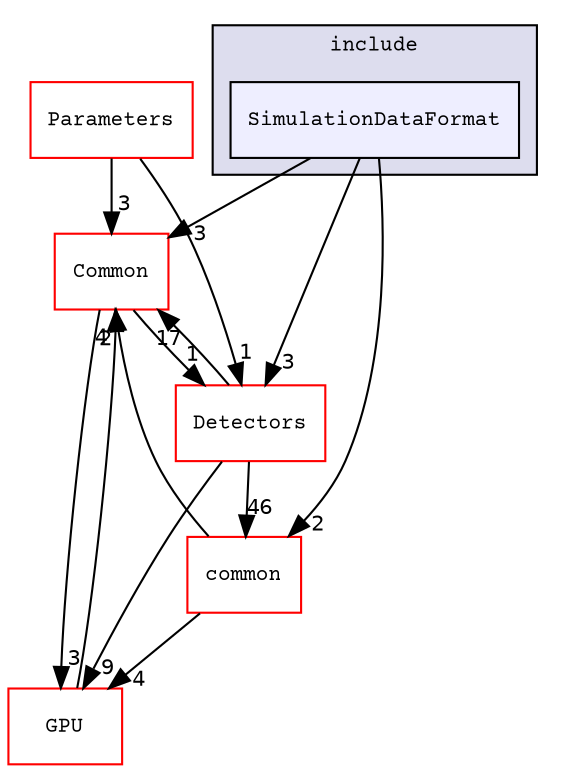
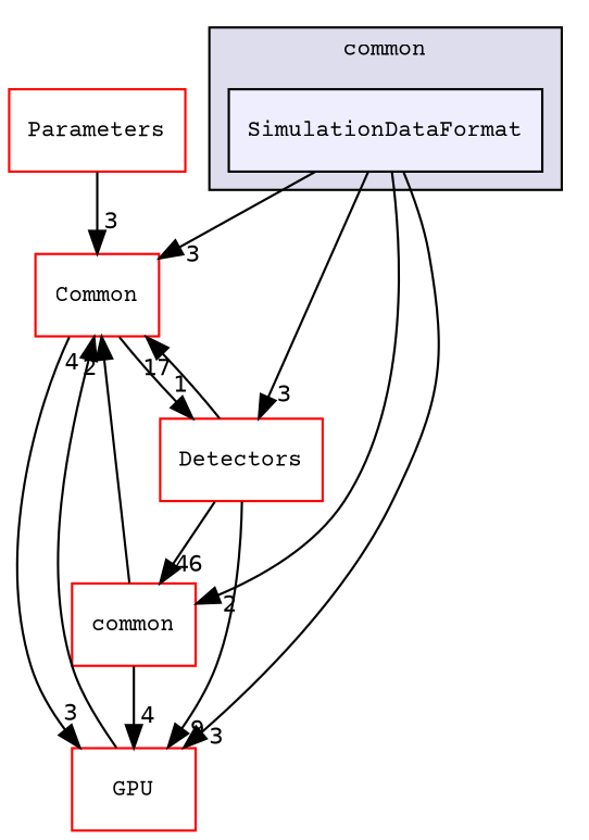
  digraph {
    compound=true
    fontname="Courier Prime"
    node [fontname="Courier Prime" fontsize=10 shape=box color=red]
    edge [fontname="Courier Prime" headlabel=3 labeldistance=1.5 labelfontname=Helvetica labelfontsize=10]
    n1 [fillcolor="#eeeeff" label=SimulationDataFormat pencolor=black style=filled color=""]
    n2 [label=Common]
    n3 [label=Detectors]
    n4 [label=common]
    n5 [label=GPU]
    n6 [label=Parameters]
    subgraph cluster_1 {
      bgcolor="#ddddee"
      fontsize=10
-     label=include
+     label=common
      pencolor=black
      n1
    }
    n1 -> n2
    n1 -> n3
    n1 -> n4 [headlabel=2]
+   n1 -> n5
    n2 -> n3 [headlabel=1]
    n2 -> n5
    n3 -> n2 [headlabel=17]
    n3 -> n4 [headlabel=46]
    n3 -> n5 [headlabel=9]
    n4 -> n2 [headlabel=2]
    n4 -> n5 [headlabel=4]
    n5 -> n2 [headlabel=4]
    n6 -> n2
-   n6 -> n3 [headlabel=1]
  }
